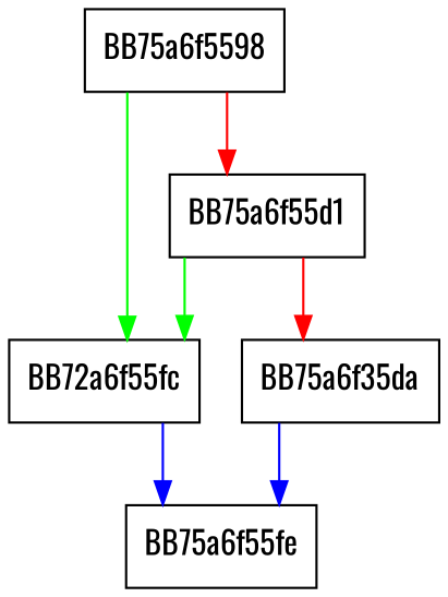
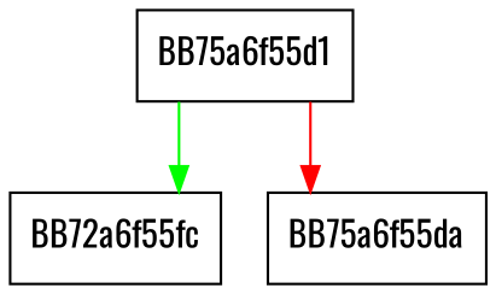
  digraph {
    fontname=Oswald
    splines=ortho
    node [fontname=Oswald shape=box]
    edge [color=blue fontname=Oswald]
    n1 [label=BB72a6f55fc]
-   BB75a6f5598
    BB75a6f55d1
-   BB75a6f55fe
-   BB75a6f55da [label=BB75a6f35da]
-   n1 -> BB75a6f55fe
-   BB75a6f5598 -> n1 [color=green]
-   BB75a6f5598 -> BB75a6f55d1 [color=red]
+   BB75a6f55da
    BB75a6f55d1 -> n1 [color=green]
    BB75a6f55d1 -> BB75a6f55da [color=red]
-   BB75a6f55da -> BB75a6f55fe
  }
